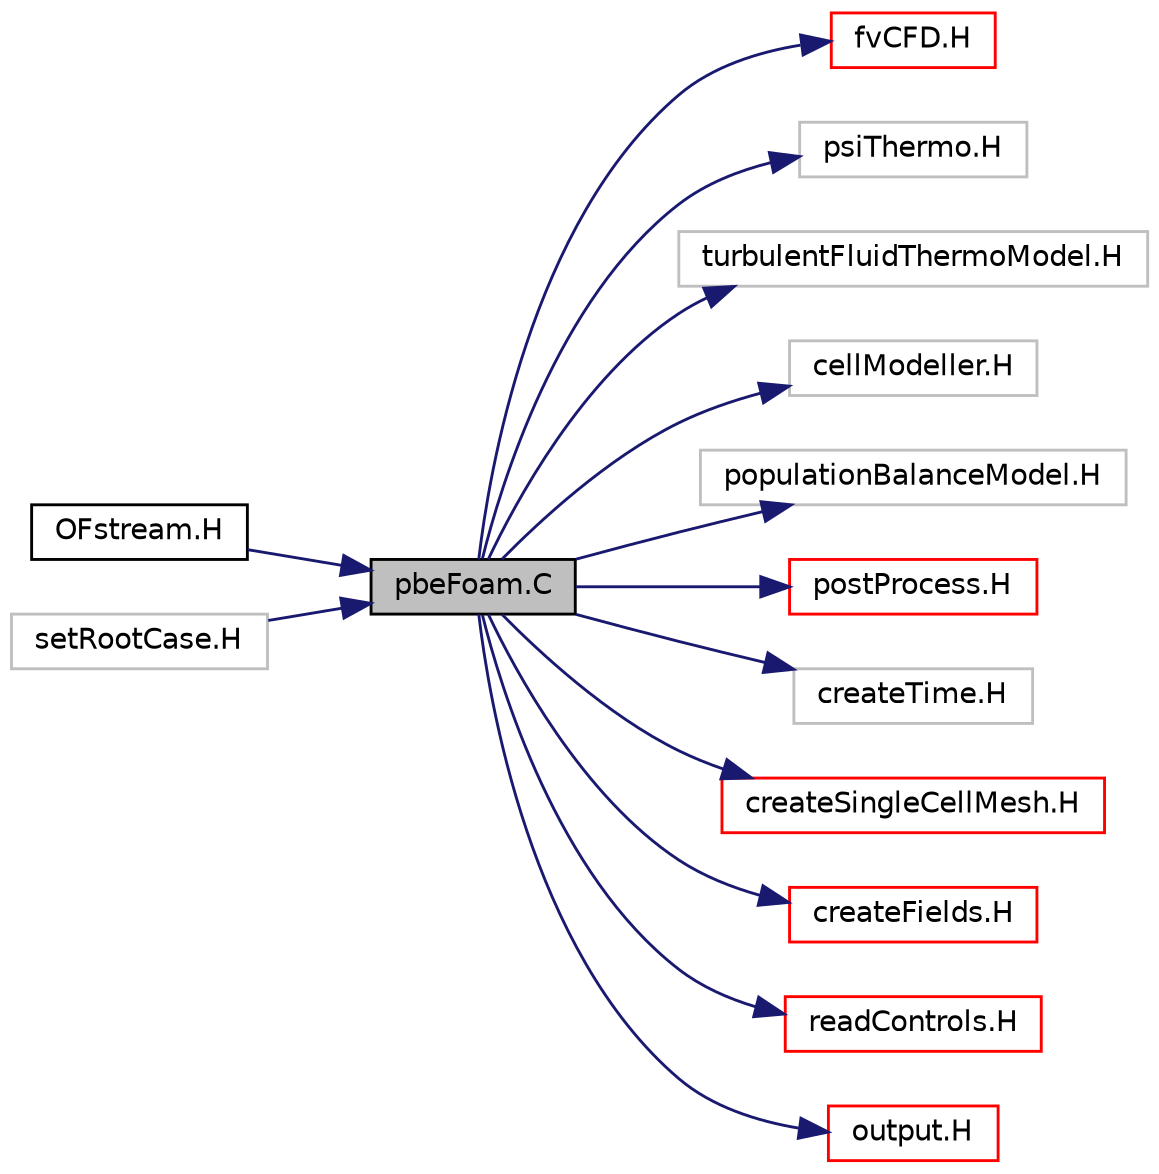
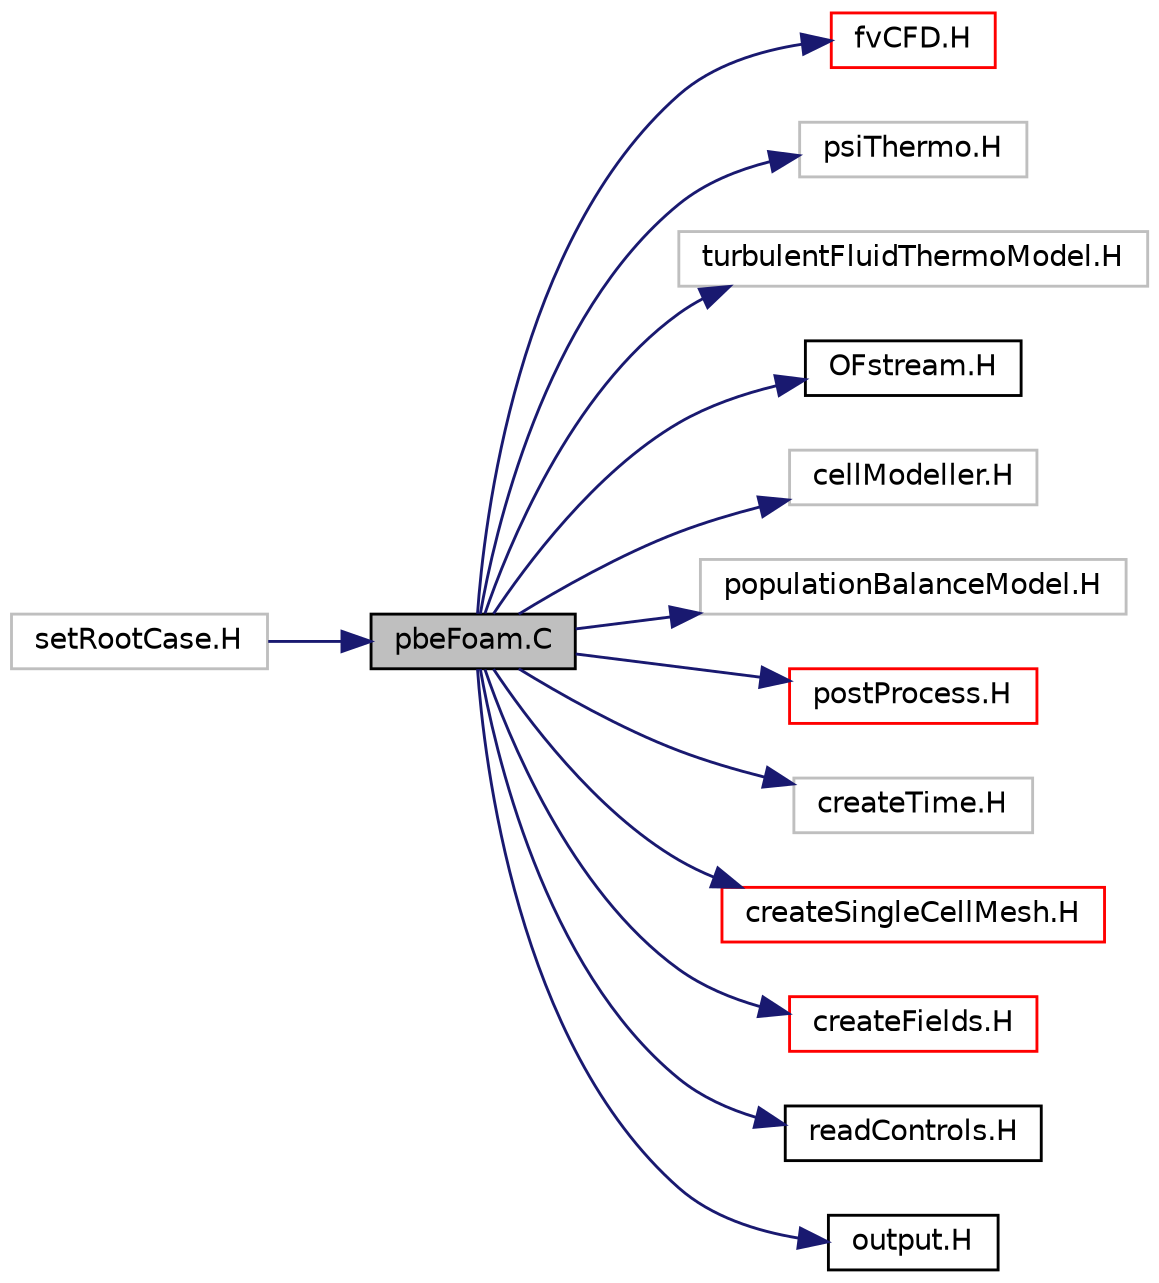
  digraph {
    rankdir=LR
    node [color=grey75 fontname=Helvetica fontsize=10 shape=record]
    edge [color=midnightblue fontname=Helvetica fontsize=10 labelfontname=Helvetica labelfontsize=10 style=solid]
    n1 [color=black fillcolor=grey75 fontcolor=black height=0.2 label="pbeFoam.C" style=filled width=0.4]
    n2 [color=red height=0.2 label="fvCFD.H" width=0.4]
    n3 [height=0.2 label="psiThermo.H" width=0.4]
    n4 [height=0.2 label="turbulentFluidThermoModel.H" width=0.4]
    n5 [color=black height=0.2 label="OFstream.H" width=0.4]
    n6 [height=0.2 label="cellModeller.H" width=0.4]
    n7 [height=0.2 label="populationBalanceModel.H" width=0.4]
    n8 [color=red height=0.2 label="postProcess.H" width=0.4]
    n9 [height=0.2 label="createTime.H" width=0.4]
    n10 [color=red height=0.2 label="createSingleCellMesh.H" width=0.4]
    n11 [color=red height=0.2 label="createFields.H" width=0.4]
-   n12 [color=red height=0.2 label="readControls.H" width=0.4]
-   n13 [color=red height=0.2 label="output.H" width=0.4]
+   n12 [color=black height=0.2 label="readControls.H" width=0.4]
+   n13 [color=black height=0.2 label="output.H" width=0.4]
    n14 [height=0.2 label="setRootCase.H" width=0.4]
    n1 -> n2
    n1 -> n3
    n1 -> n4
-   n5 -> n1
+   n1 -> n5
    n1 -> n6
    n1 -> n7
    n1 -> n8
    n1 -> n9
    n1 -> n10
    n1 -> n11
    n1 -> n12
    n1 -> n13
    n14 -> n1
  }
